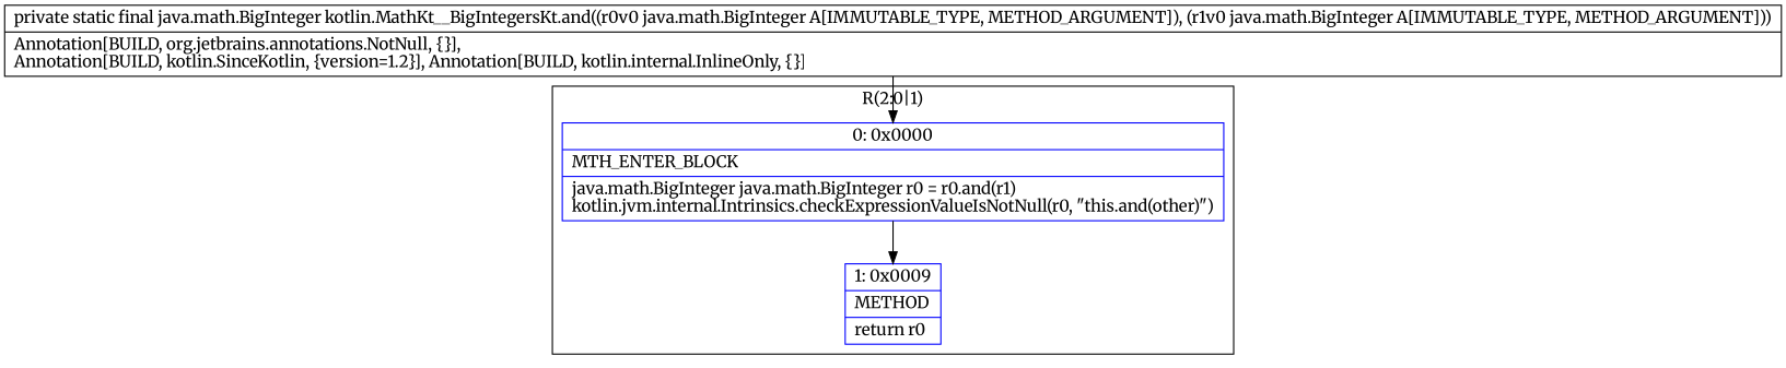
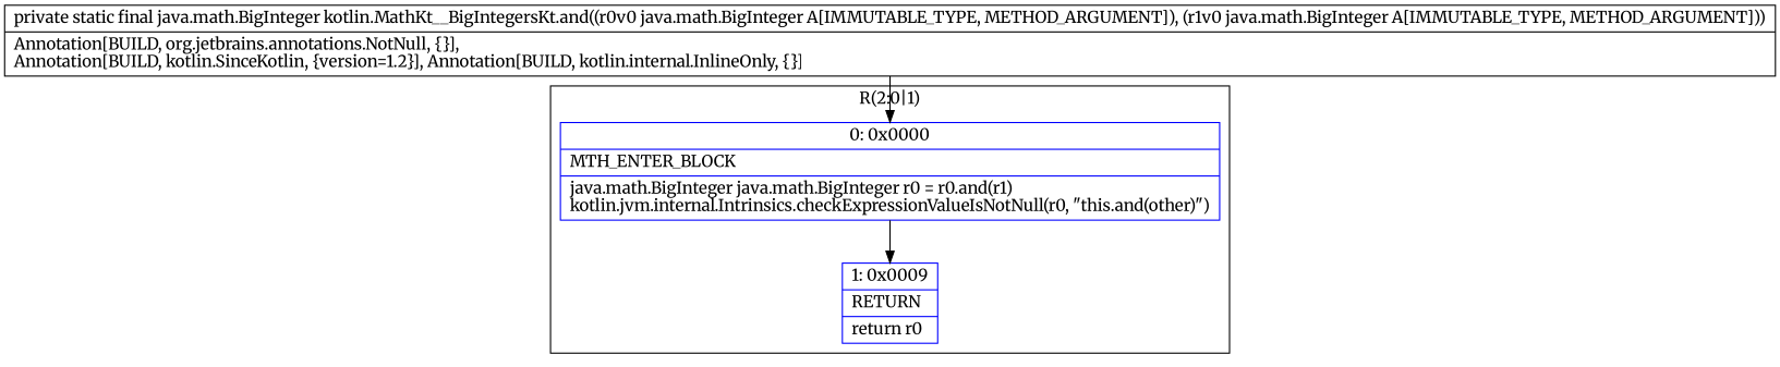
  digraph {
    fontname=Merriweather
    node [color=blue shape=record fontname=Merriweather]
    edge [fontname=Merriweather]
    n1 [label="{0\:\ 0x0000|MTH_ENTER_BLOCK\l|java.math.BigInteger java.math.BigInteger r0 = r0.and(r1)\lkotlin.jvm.internal.Intrinsics.checkExpressionValueIsNotNull(r0, \"this.and(other)\")\l}"]
-   n2 [label="{1\:\ 0x0009|METHOD\l|return r0\l}"]
+   n2 [label="{1\:\ 0x0009|RETURN\l|return r0\l}"]
    n3 [label="{private static final java.math.BigInteger kotlin.MathKt__BigIntegersKt.and((r0v0 java.math.BigInteger A[IMMUTABLE_TYPE, METHOD_ARGUMENT]), (r1v0 java.math.BigInteger A[IMMUTABLE_TYPE, METHOD_ARGUMENT]))  | Annotation[BUILD, org.jetbrains.annotations.NotNull, \{\}], \lAnnotation[BUILD, kotlin.SinceKotlin, \{version=1.2\}], Annotation[BUILD, kotlin.internal.InlineOnly, \{\}]\l}" color=""]
    subgraph cluster_1 {
      label="R(2:0|1)"
      n1
      n2
    }
    n1 -> n2
    n3 -> n1
  }
